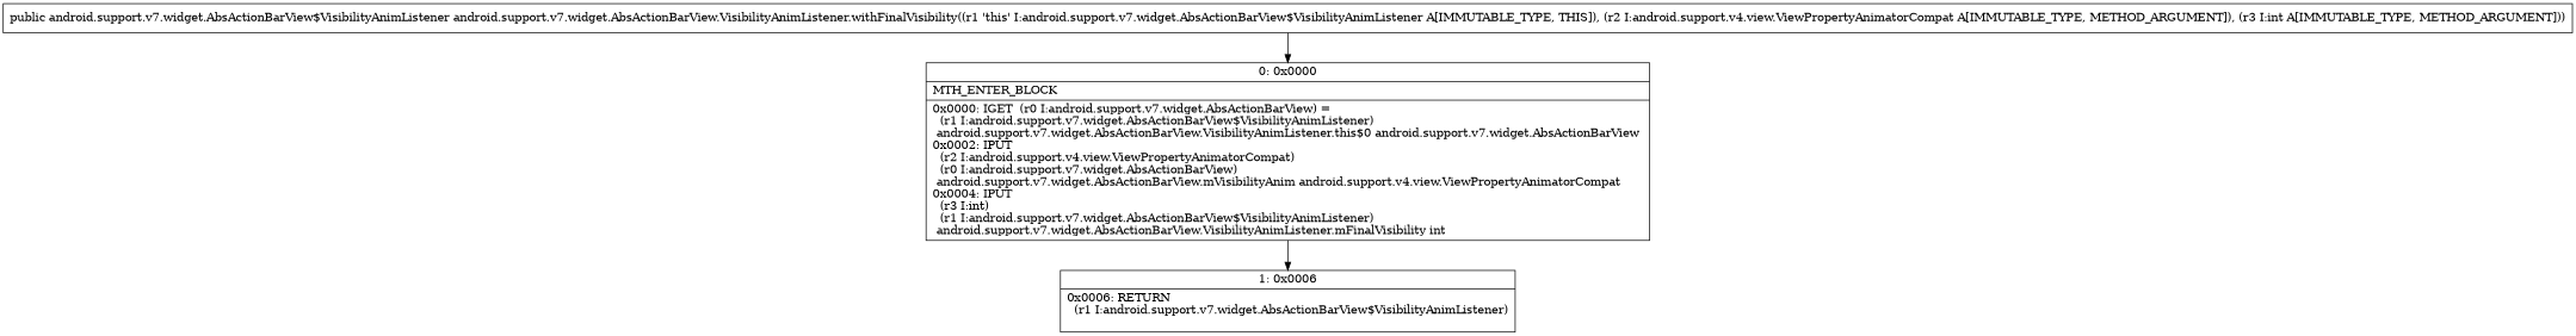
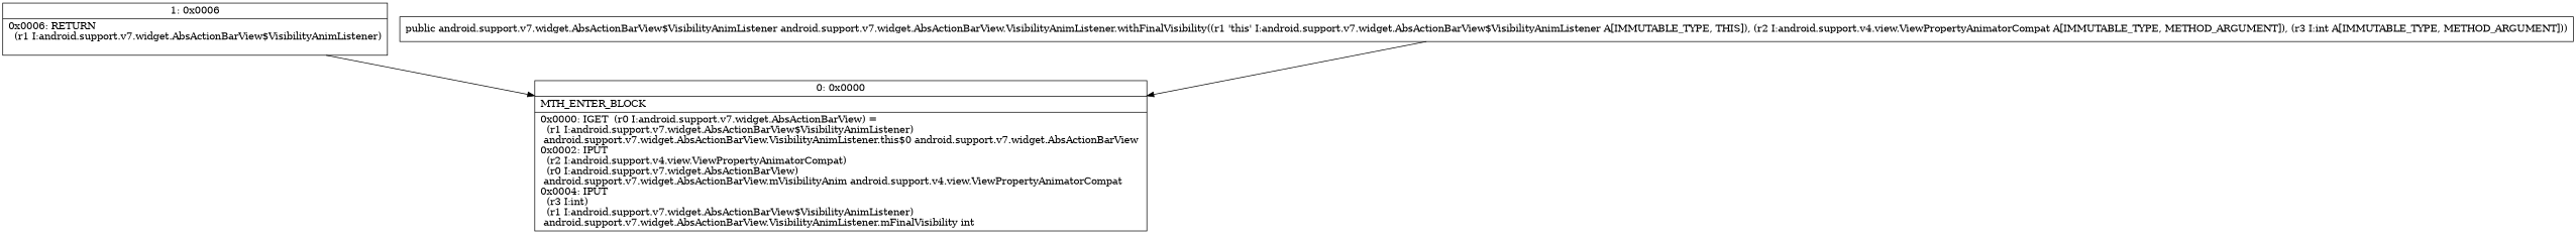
  digraph {
    node [shape=record]
    n1 [label="{0\:\ 0x0000|MTH_ENTER_BLOCK\l|0x0000: IGET  (r0 I:android.support.v7.widget.AbsActionBarView) = \l  (r1 I:android.support.v7.widget.AbsActionBarView$VisibilityAnimListener)\l android.support.v7.widget.AbsActionBarView.VisibilityAnimListener.this$0 android.support.v7.widget.AbsActionBarView \l0x0002: IPUT  \l  (r2 I:android.support.v4.view.ViewPropertyAnimatorCompat)\l  (r0 I:android.support.v7.widget.AbsActionBarView)\l android.support.v7.widget.AbsActionBarView.mVisibilityAnim android.support.v4.view.ViewPropertyAnimatorCompat \l0x0004: IPUT  \l  (r3 I:int)\l  (r1 I:android.support.v7.widget.AbsActionBarView$VisibilityAnimListener)\l android.support.v7.widget.AbsActionBarView.VisibilityAnimListener.mFinalVisibility int \l}"]
    n2 [label="{1\:\ 0x0006|0x0006: RETURN  \l  (r1 I:android.support.v7.widget.AbsActionBarView$VisibilityAnimListener)\l \l}"]
    n3 [label="{public android.support.v7.widget.AbsActionBarView$VisibilityAnimListener android.support.v7.widget.AbsActionBarView.VisibilityAnimListener.withFinalVisibility((r1 'this' I:android.support.v7.widget.AbsActionBarView$VisibilityAnimListener A[IMMUTABLE_TYPE, THIS]), (r2 I:android.support.v4.view.ViewPropertyAnimatorCompat A[IMMUTABLE_TYPE, METHOD_ARGUMENT]), (r3 I:int A[IMMUTABLE_TYPE, METHOD_ARGUMENT])) }"]
-   n1 -> n2
+   n2 -> n1
    n3 -> n1
  }
